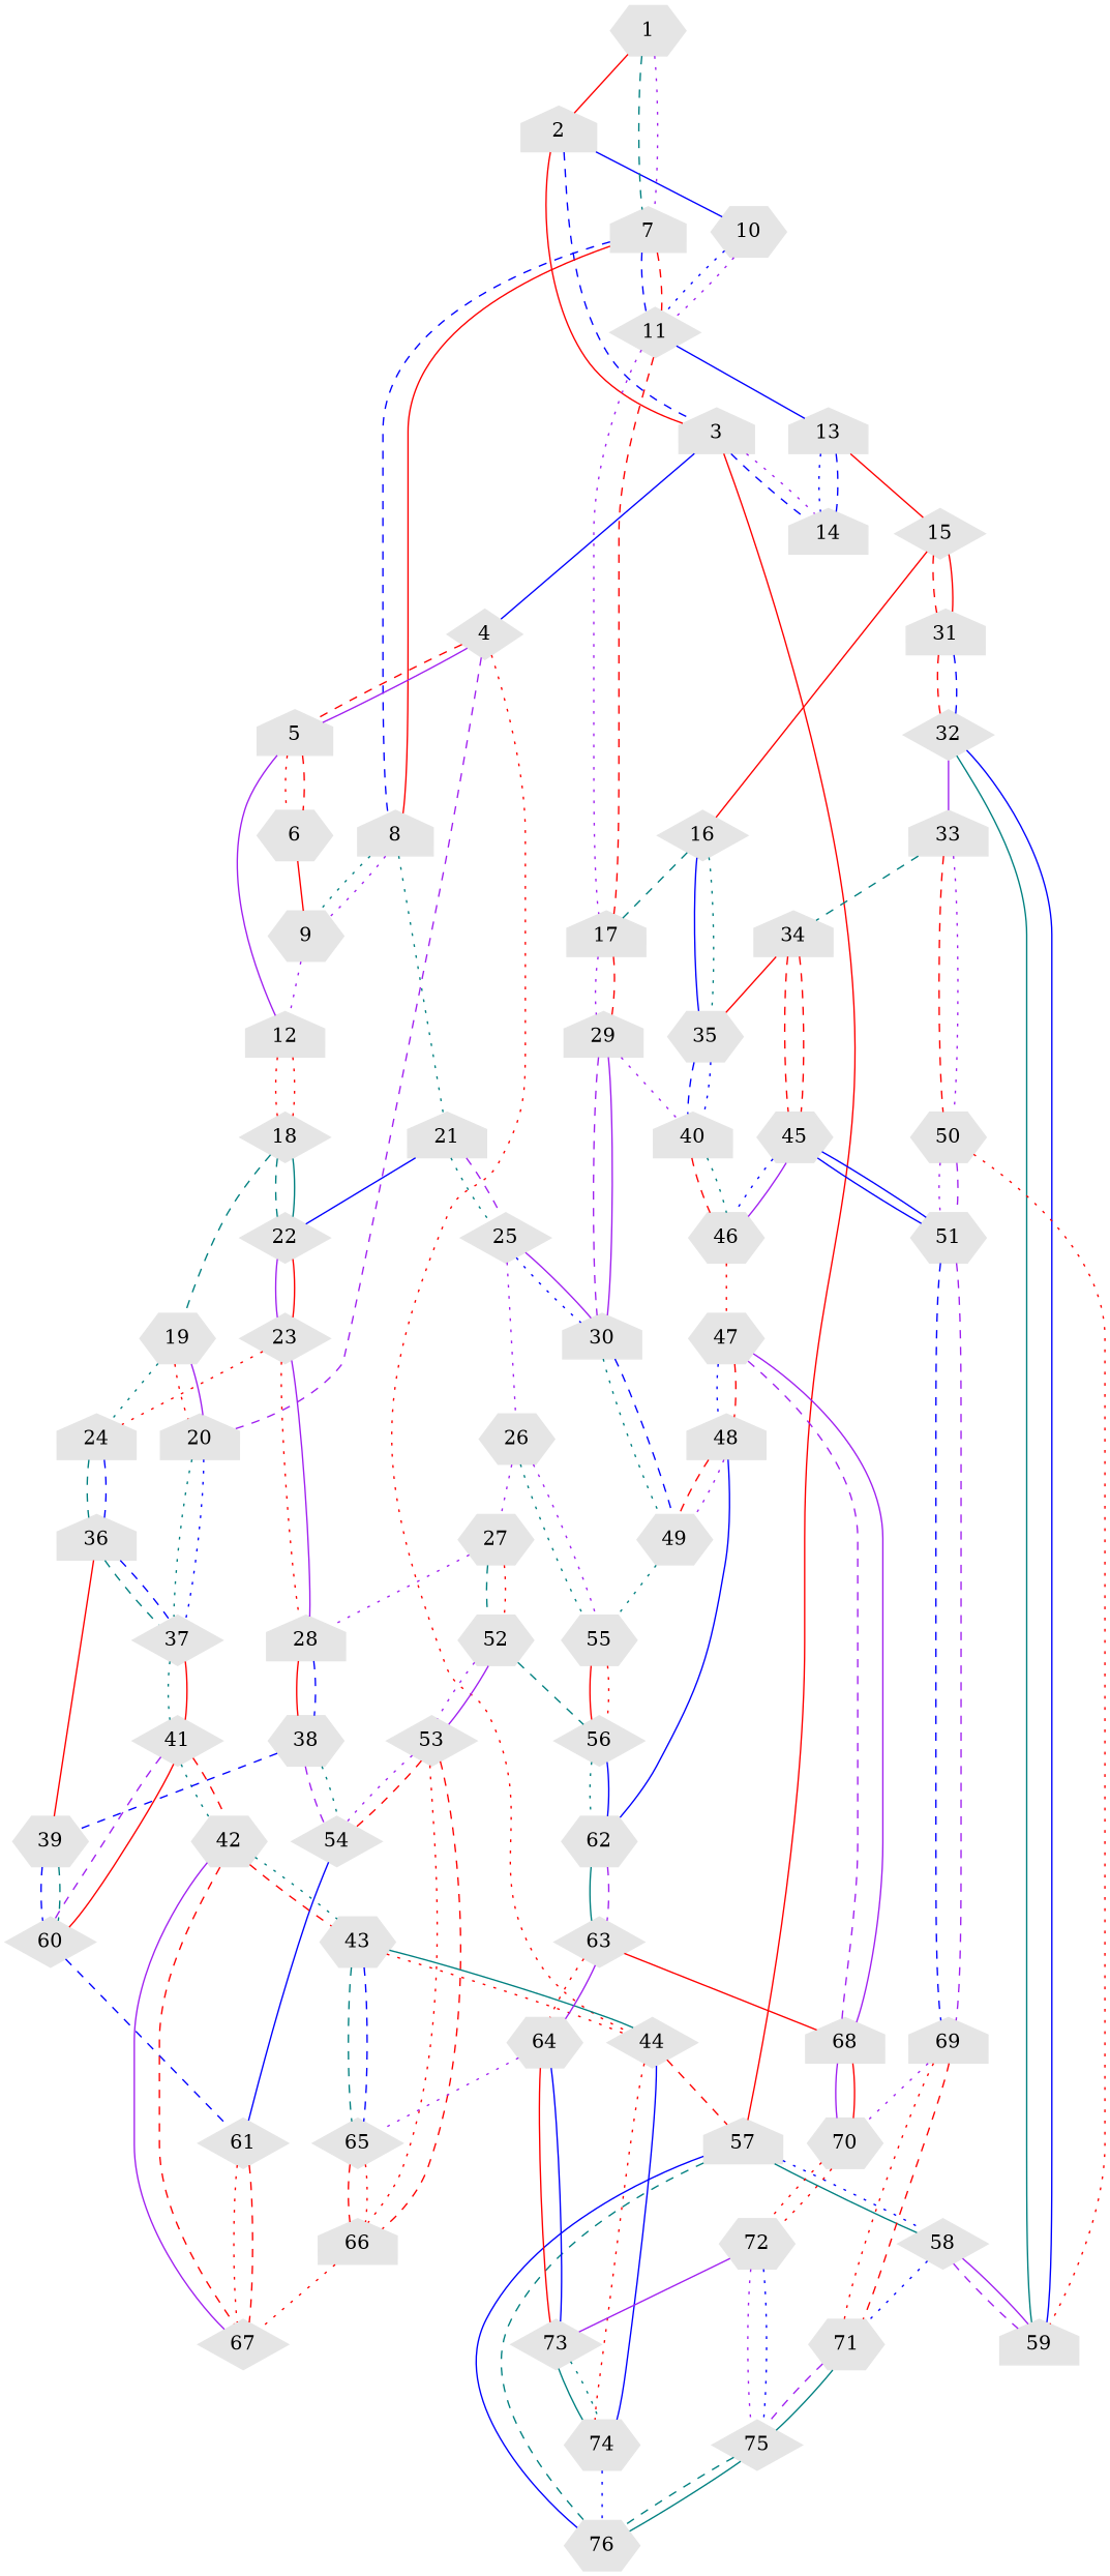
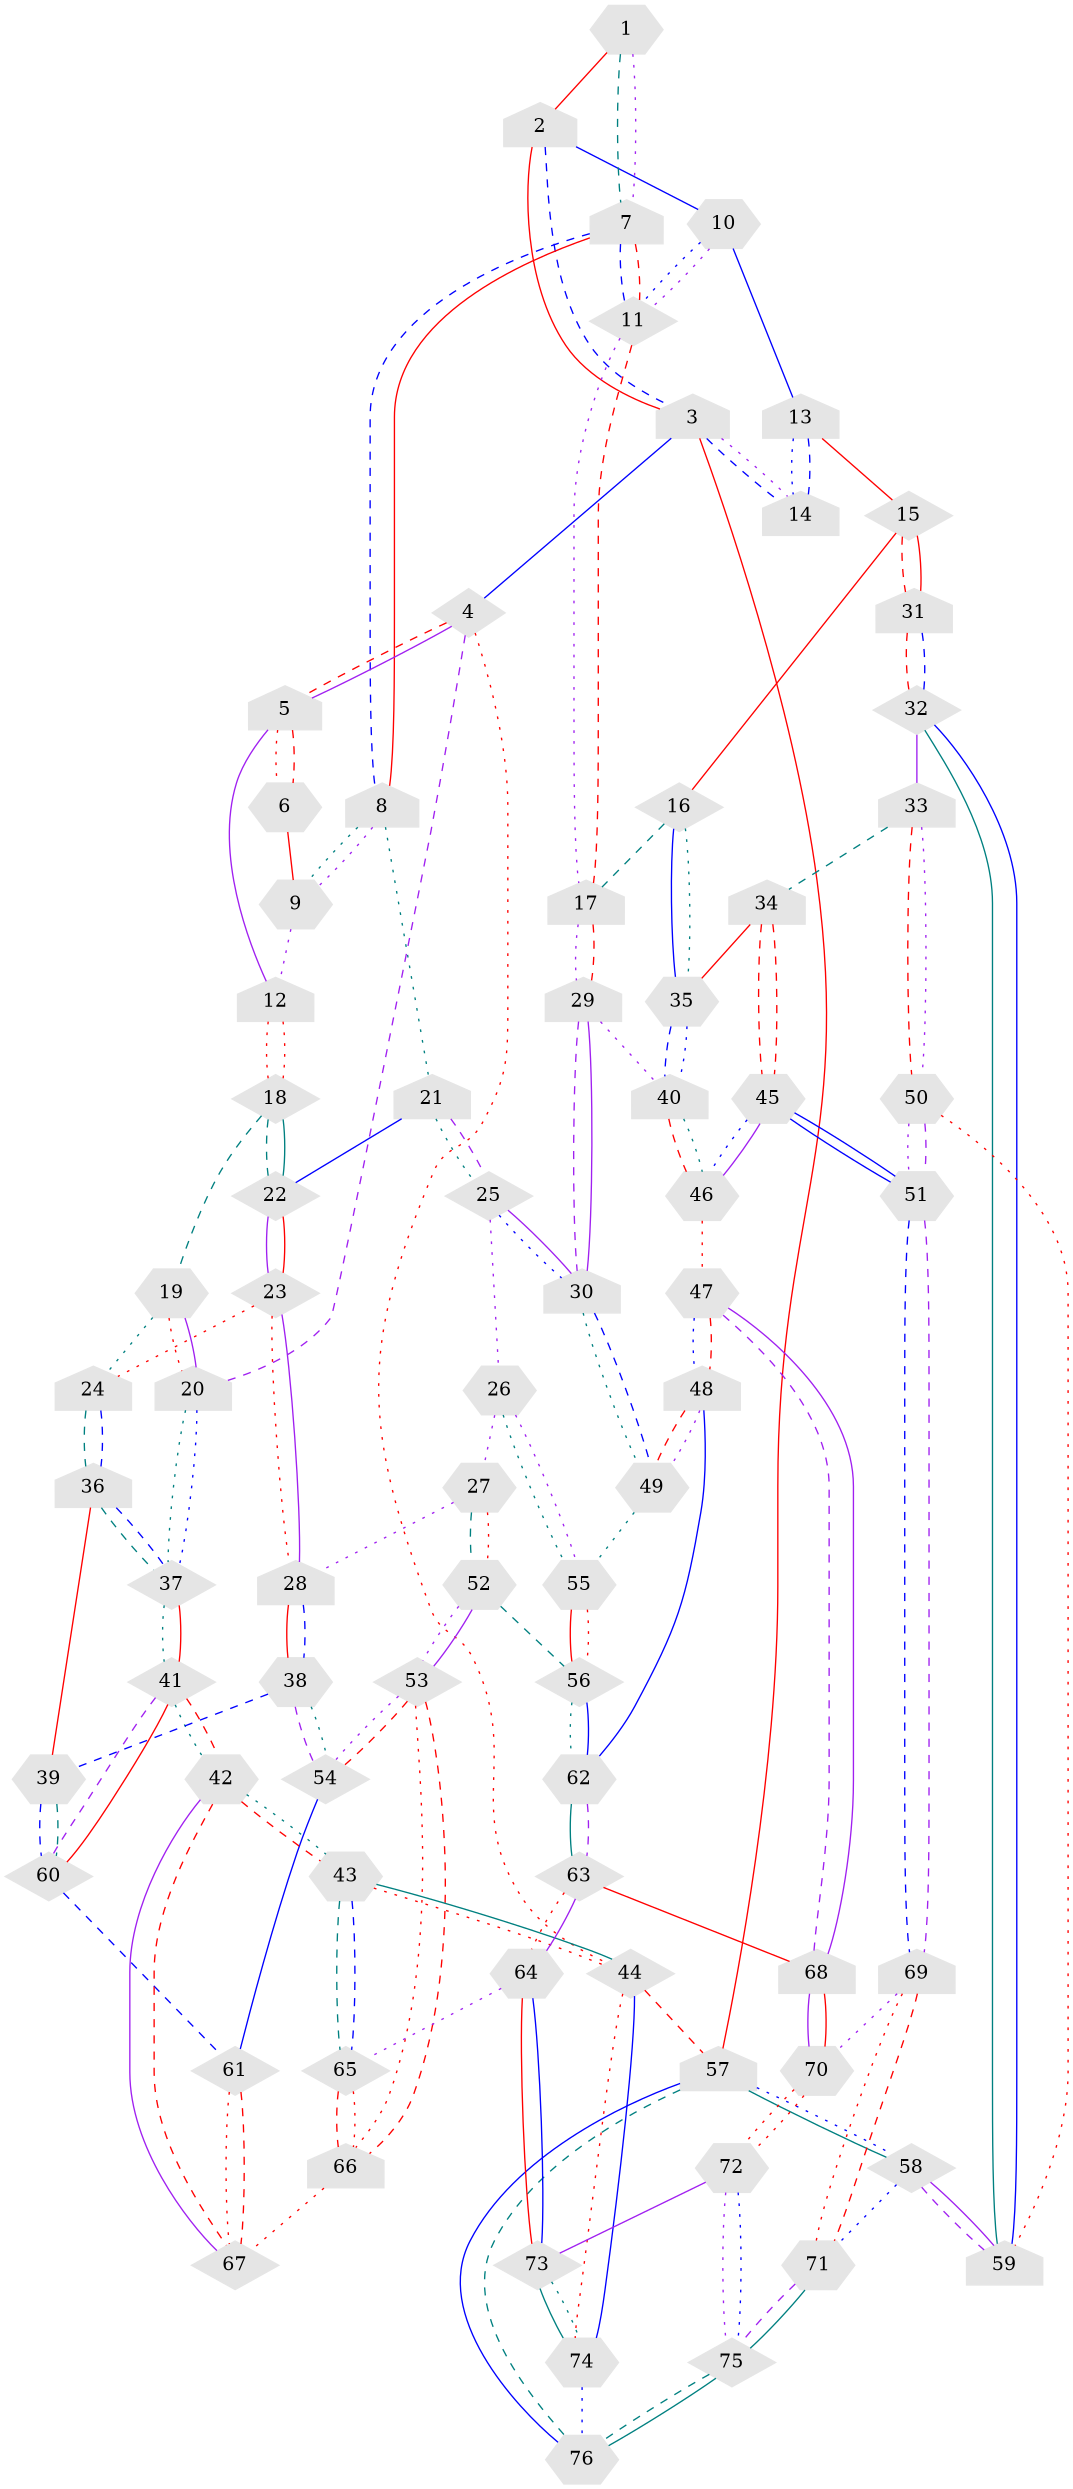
  graph {
    node [color=gray90 shape=hexagon style=filled]
    edge [color=red style=dotted]
    2 [shape=house]
    1
    7 [shape=house]
    3 [shape=house]
    10
    8 [shape=house]
    11 [shape=diamond]
    4 [shape=diamond]
    14 [shape=house]
    57 [shape=house]
    13 [shape=house]
    5 [shape=house]
    20 [shape=house]
    44 [shape=diamond]
    58 [shape=diamond]
    76
    6
    12 [shape=house]
    37 [shape=diamond]
    74
    9
    18 [shape=diamond]
    21 [shape=house]
    17 [shape=house]
    22 [shape=diamond]
    25 [shape=diamond]
    15 [shape=diamond]
    29 [shape=house]
    19
    31 [shape=house]
    16 [shape=diamond]
    32 [shape=diamond]
    35
    40 [shape=house]
    30 [shape=house]
    24 [shape=house]
    23 [shape=diamond]
    36 [shape=house]
    41 [shape=diamond]
    26
    28 [shape=house]
    38
    39
    27
    55
    49
    52
    56 [shape=diamond]
    53 [shape=diamond]
    54 [shape=diamond]
    46
    33 [shape=house]
    59 [shape=house]
    34 [shape=house]
    50
    45
    51
    60 [shape=diamond]
    42
    61 [shape=diamond]
    47
    43
    67 [shape=diamond]
    65 [shape=diamond]
    66 [shape=house]
    69 [shape=house]
    48 [shape=house]
    68 [shape=house]
    62
    70
    63 [shape=diamond]
    71
    75 [shape=diamond]
    64
    73 [shape=diamond]
    72
    2 -- 3 [style=solid]
    2 -- 3 [color=blue style=dashed]
    2 -- 10 [color=blue style=solid]
    1 -- 2 [style=solid]
    1 -- 7 [color=teal style=dashed]
    1 -- 7 [color=purple]
    7 -- 8 [color=blue style=dashed]
    7 -- 8 [style=solid]
    7 -- 11 [color=blue style=dashed]
    7 -- 11 [style=dashed]
    3 -- 4 [color=blue style=solid]
    3 -- 14 [color=blue style=dashed]
    3 -- 14 [color=purple]
    3 -- 57 [style=solid]
    10 -- 11 [color=blue]
    10 -- 11 [color=purple]
-   11 -- 13 [color=blue style=solid]
+   10 -- 13 [color=blue style=solid]
    8 -- 9 [color=teal]
    8 -- 9 [color=purple]
    8 -- 21 [color=teal]
    11 -- 17 [color=purple]
    11 -- 17 [style=dashed]
    4 -- 5 [style=dashed]
    4 -- 5 [color=purple style=solid]
    4 -- 20 [color=purple style=dashed]
    4 -- 44
    57 -- 58 [color=teal style=solid]
    57 -- 58 [color=blue]
    57 -- 76 [color=blue style=solid]
    57 -- 76 [color=teal style=dashed]
    13 -- 14 [color=blue]
    13 -- 14 [color=blue style=dashed]
    13 -- 15 [style=solid]
    5 -- 6
    5 -- 6 [style=dashed]
    5 -- 12 [color=purple style=solid]
    20 -- 37 [color=teal]
    20 -- 37 [color=blue]
    44 -- 57 [style=dashed]
    44 -- 74
    44 -- 74 [color=blue style=solid]
    58 -- 59 [color=purple style=dashed]
    58 -- 59 [color=purple style=solid]
    58 -- 71 [color=blue]
    6 -- 9 [style=solid]
    12 -- 18
    12 -- 18
    37 -- 41 [color=teal]
    37 -- 41 [style=solid]
    74 -- 76 [color=blue]
    9 -- 12 [color=purple]
    18 -- 22 [color=teal style=dashed]
    18 -- 22 [color=teal style=solid]
    18 -- 19 [color=teal style=dashed]
    21 -- 22 [color=blue style=solid]
    21 -- 25 [color=teal]
    21 -- 25 [color=purple style=dashed]
    17 -- 29 [color=purple]
    17 -- 29 [style=dashed]
    22 -- 23 [color=purple style=solid]
    22 -- 23 [style=solid]
    25 -- 30 [color=blue]
    25 -- 30 [color=purple style=solid]
    25 -- 26 [color=purple]
    15 -- 31 [style=dashed]
    15 -- 31 [style=solid]
    15 -- 16 [style=solid]
    29 -- 40 [color=purple]
    29 -- 30 [color=purple style=dashed]
    29 -- 30 [color=purple style=solid]
    19 -- 20
    19 -- 20 [color=purple style=solid]
    19 -- 24 [color=teal]
    31 -- 32 [style=dashed]
    31 -- 32 [color=blue style=dashed]
    16 -- 17 [color=teal style=dashed]
    16 -- 35 [color=blue style=solid]
    16 -- 35 [color=teal]
    32 -- 33 [color=purple style=solid]
    32 -- 59 [color=teal style=solid]
    32 -- 59 [color=blue style=solid]
    35 -- 40 [color=blue style=dashed]
    35 -- 40 [color=blue]
    40 -- 46 [style=dashed]
    40 -- 46 [color=teal]
    30 -- 49 [color=teal]
    30 -- 49 [color=blue style=dashed]
    24 -- 36 [color=teal style=dashed]
    24 -- 36 [color=blue style=dashed]
    23 -- 24
    23 -- 28
    23 -- 28 [color=purple style=solid]
    36 -- 37 [color=teal style=dashed]
    36 -- 37 [color=blue style=dashed]
    36 -- 39 [style=solid]
    41 -- 60 [color=purple style=dashed]
    41 -- 60 [style=solid]
    41 -- 42 [color=teal]
    41 -- 42 [style=dashed]
    26 -- 27 [color=purple]
    26 -- 55 [color=teal]
    26 -- 55 [color=purple]
    28 -- 38 [style=solid]
    28 -- 38 [color=blue style=dashed]
    38 -- 39 [color=blue style=dashed]
    38 -- 54 [color=purple style=dashed]
    38 -- 54 [color=teal]
    39 -- 60 [color=blue style=dashed]
    39 -- 60 [color=teal style=dashed]
    27 -- 28 [color=purple]
    27 -- 52 [color=teal style=dashed]
    27 -- 52
    55 -- 56 [style=solid]
    55 -- 56
    49 -- 55 [color=teal]
    52 -- 56 [color=teal style=dashed]
    52 -- 53 [color=purple]
    52 -- 53 [color=purple style=solid]
    56 -- 62 [color=teal]
    56 -- 62 [color=blue style=solid]
    53 -- 54 [color=purple]
    53 -- 54 [style=dashed]
    53 -- 66
    53 -- 66 [style=dashed]
    54 -- 61 [color=blue style=solid]
    46 -- 47
    33 -- 34 [color=teal style=dashed]
    33 -- 50 [style=dashed]
    33 -- 50 [color=purple]
    34 -- 35 [style=solid]
    34 -- 45 [style=dashed]
    34 -- 45 [style=dashed]
    50 -- 59
    50 -- 51 [color=purple]
    50 -- 51 [color=purple style=dashed]
    45 -- 46 [color=blue]
    45 -- 46 [color=purple style=solid]
    45 -- 51 [color=blue style=solid]
    45 -- 51 [color=blue style=solid]
    51 -- 69 [color=blue style=dashed]
    51 -- 69 [color=purple style=dashed]
    60 -- 61 [color=blue style=dashed]
    42 -- 43 [style=dashed]
    42 -- 43 [color=teal]
    42 -- 67 [color=purple style=solid]
    42 -- 67 [style=dashed]
    61 -- 67
    61 -- 67 [style=dashed]
    47 -- 48 [color=blue]
    47 -- 48 [style=dashed]
    47 -- 68 [color=purple style=dashed]
    47 -- 68 [color=purple style=solid]
    43 -- 44
    43 -- 44 [color=teal style=solid]
    43 -- 65 [color=teal style=dashed]
    43 -- 65 [color=blue style=dashed]
    65 -- 66 [style=dashed]
    65 -- 66
    66 -- 67
    69 -- 70 [color=purple]
    69 -- 71
    69 -- 71 [style=dashed]
    48 -- 49 [style=dashed]
    48 -- 49 [color=purple]
    48 -- 62 [color=blue style=solid]
    68 -- 70 [color=purple style=solid]
    68 -- 70 [style=solid]
    62 -- 63 [color=teal style=solid]
    62 -- 63 [color=purple style=dashed]
    70 -- 72
    70 -- 72
    63 -- 68 [style=solid]
    63 -- 64
    63 -- 64 [color=purple style=solid]
    71 -- 75 [color=purple style=dashed]
    71 -- 75 [color=teal style=solid]
    75 -- 76 [color=teal style=dashed]
    75 -- 76 [color=teal style=solid]
    64 -- 65 [color=purple]
    64 -- 73 [style=solid]
    64 -- 73 [color=blue style=solid]
    73 -- 74 [color=teal style=solid]
    73 -- 74 [color=teal]
    72 -- 75 [color=purple]
    72 -- 75 [color=blue]
    72 -- 73 [color=purple style=solid]
  }
